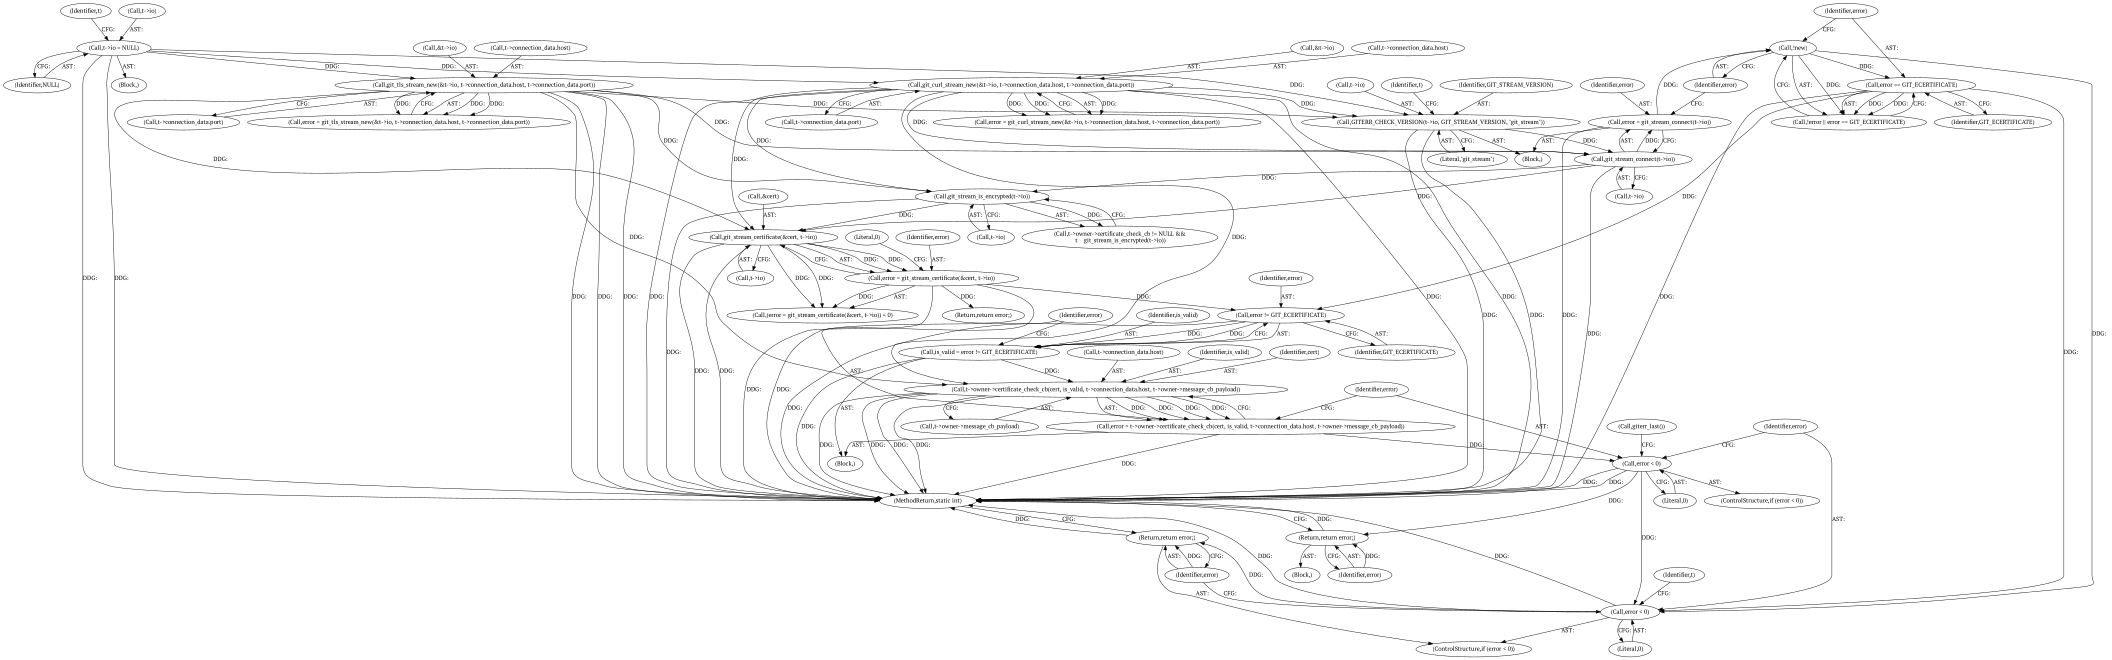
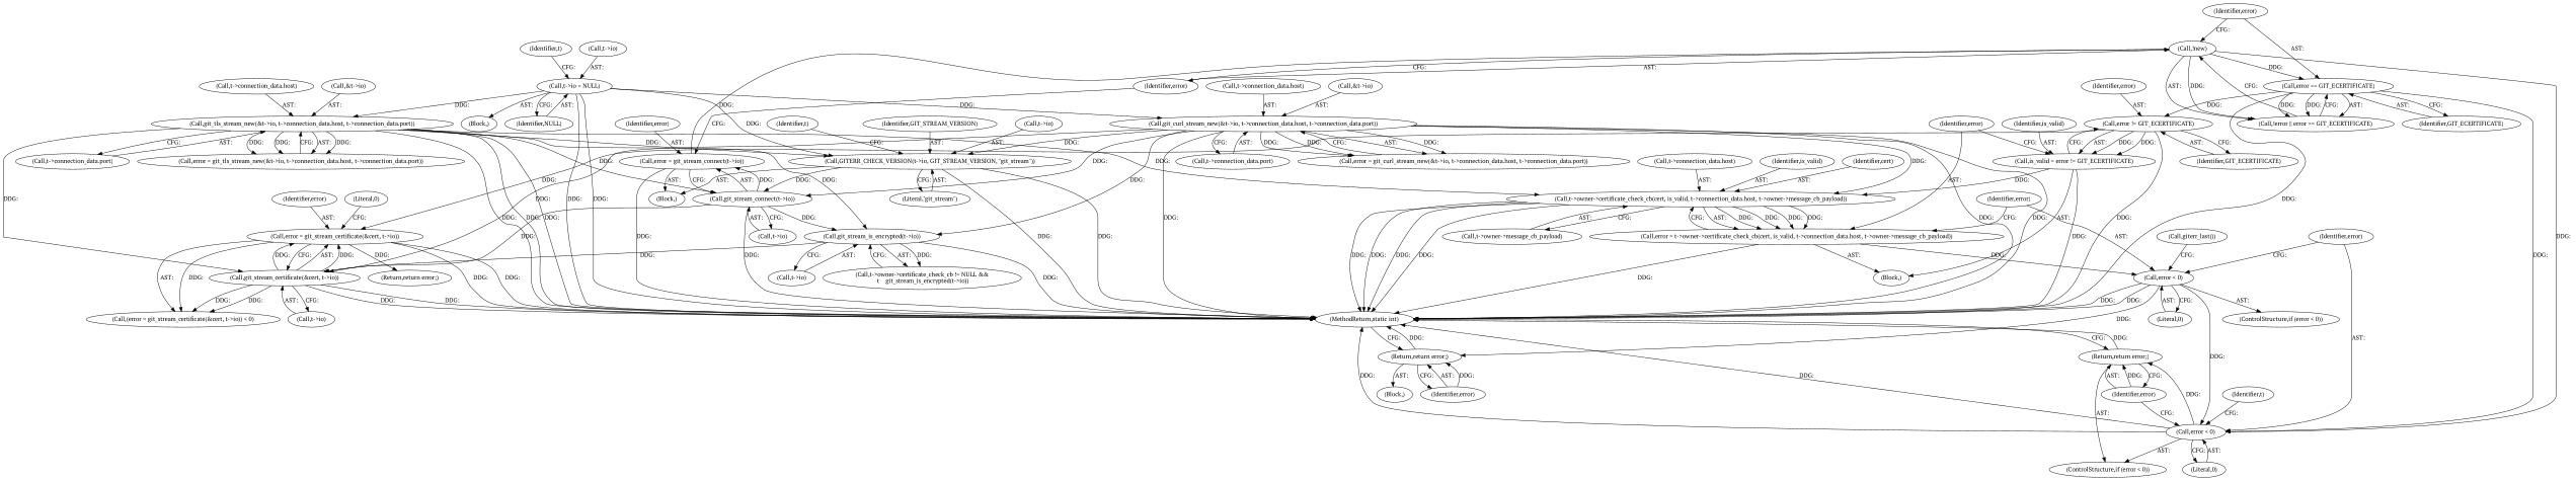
  digraph {
    fontname="PT Serif"
    node [fontname="PT Serif"]
    edge [fontname="PT Serif"]
    n1 [label="(Call,error != GIT_ECERTIFICATE)"]
    n2 [label="(Call,is_valid = error != GIT_ECERTIFICATE)"]
    n3 [label="(Identifier,GIT_ECERTIFICATE)"]
    n4 [label="(MethodReturn,static int)"]
    n5 [label="(Call,t->owner->certificate_check_cb(cert, is_valid, t->connection_data.host, t->owner->message_cb_payload))"]
    n6 [label="(Block,)"]
    n7 [label="(Return,return error;)"]
    n8 [label="(Return,return error;)"]
    n9 [label="(Call,error = git_stream_certificate(&cert, t->io))"]
    n10 [label="(Call,git_stream_certificate(&cert, t->io))"]
    n11 [label="(Call,(error = git_stream_certificate(&cert, t->io)) < 0)"]
    n12 [label="(Return,return error;)"]
    n13 [label="(Call,t->io)"]
    n14 [label="(Call,git_curl_stream_new(&t->io, t->connection_data.host, t->connection_data.port))"]
    n15 [label="(Call,git_stream_is_encrypted(t->io))"]
    n16 [label="(Call,git_stream_connect(t->io))"]
    n17 [label="(Call,GITERR_CHECK_VERSION(t->io, GIT_STREAM_VERSION, \"git_stream\"))"]
    n18 [label="(Call,error = git_curl_stream_new(&t->io, t->connection_data.host, t->connection_data.port))"]
    n19 [label="(Call,t->connection_data.port)"]
    n20 [label="(Call,t->io)"]
    n21 [label="(Call,t->owner->certificate_check_cb != NULL &&\n \t    git_stream_is_encrypted(t->io))"]
    n22 [label="(Call,error = git_stream_connect(t->io))"]
    n23 [label="(Call,t->io)"]
    n24 [label="(Block,)"]
    n25 [label="(Literal,\"git_stream\")"]
    n26 [label="(Call,error = t->owner->certificate_check_cb(cert, is_valid, t->connection_data.host, t->owner->message_cb_payload))"]
    n27 [label="(Call,t->owner->message_cb_payload)"]
    n28 [label="(Call,t->io = NULL)"]
    n29 [label="(Call,git_tls_stream_new(&t->io, t->connection_data.host, t->connection_data.port))"]
    n30 [label="(Block,)"]
    n31 [label="(Identifier,NULL)"]
    n32 [label="(Call,t->connection_data.port)"]
    n33 [label="(Call,error = git_tls_stream_new(&t->io, t->connection_data.host, t->connection_data.port))"]
    n34 [label="(Call,!new)"]
    n35 [label="(Call,error == GIT_ECERTIFICATE)"]
    n36 [label="(Call,error < 0)"]
    n37 [label="(Call,!error || error == GIT_ECERTIFICATE)"]
    n38 [label="(Identifier,GIT_ECERTIFICATE)"]
    n39 [label="(ControlStructure,if (error < 0))"]
    n40 [label="(Literal,0)"]
    n41 [label="(Identifier,error)"]
    n42 [label="(Call,error < 0)"]
    n43 [label="(Literal,0)"]
    n44 [label="(ControlStructure,if (error < 0))"]
    n45 [label="(Identifier,error)"]
    n46 [label="(Block,)"]
    n47 [label="(Identifier,error)"]
    n48 [label="(Call,t->io)"]
    n49 [label="(Identifier,error)"]
    n50 [label="(Call,t->connection_data.host)"]
    n51 [label="(Call,giterr_last())"]
    n52 [label="(Call,t->connection_data.host)"]
    n53 [label="(Call,&t->io)"]
    n54 [label="(Identifier,is_valid)"]
    n55 [label="(Identifier,t)"]
    n56 [label="(Call,&t->io)"]
    n57 [label="(Identifier,t)"]
    n58 [label="(Identifier,GIT_STREAM_VERSION)"]
    n59 [label="(Identifier,t)"]
    n60 [label="(Call,t->io)"]
    n61 [label="(Identifier,cert)"]
    n62 [label="(Literal,0)"]
    n63 [label="(Identifier,error)"]
    n64 [label="(Identifier,error)"]
    n65 [label="(Identifier,error)"]
    n66 [label="(Identifier,is_valid)"]
    n67 [label="(Identifier,error)"]
    n68 [label="(Identifier,error)"]
    n69 [label="(Call,t->connection_data.host)"]
    n70 [label="(Identifier,error)"]
-   n71 [label="(Call,&cert)"]
    n1 -> n2 [label="AST: "]
    n1 -> n2 [label="DDG: "]
    n1 -> n2 [label="DDG: "]
    n1 -> n3 [label="CFG: "]
    n1 -> n4 [label="DDG: "]
    n2 -> n1 [label="CFG: "]
    n2 -> n4 [label="DDG: "]
    n2 -> n5 [label="DDG: "]
    n2 -> n6 [label="AST: "]
    n3 -> n1 [label="AST: "]
    n4 -> n7 [label="CFG: "]
    n4 -> n8 [label="CFG: "]
    n5 -> n4 [label="DDG: "]
    n5 -> n4 [label="DDG: "]
    n5 -> n4 [label="DDG: "]
    n5 -> n4 [label="DDG: "]
    n5 -> n26 [label="AST: "]
    n5 -> n26 [label="DDG: "]
    n5 -> n26 [label="DDG: "]
    n5 -> n26 [label="DDG: "]
    n5 -> n26 [label="DDG: "]
    n5 -> n27 [label="CFG: "]
    n7 -> n4 [label="DDG: "]
    n7 -> n45 [label="CFG: "]
    n7 -> n46 [label="AST: "]
    n8 -> n4 [label="DDG: "]
    n8 -> n39 [label="AST: "]
    n8 -> n47 [label="CFG: "]
-   n9 -> n1 [label="DDG: "]
+   n1 -> n9 [label="DDG: "]
    n9 -> n4 [label="DDG: "]
    n9 -> n4 [label="DDG: "]
    n9 -> n10 [label="CFG: "]
    n9 -> n11 [label="AST: "]
    n9 -> n11 [label="DDG: "]
    n9 -> n12 [label="DDG: "]
    n10 -> n4 [label="DDG: "]
    n10 -> n4 [label="DDG: "]
    n10 -> n9 [label="AST: "]
    n10 -> n9 [label="DDG: "]
    n10 -> n9 [label="DDG: "]
    n10 -> n11 [label="DDG: "]
    n10 -> n11 [label="DDG: "]
    n10 -> n13 [label="CFG: "]
    n13 -> n10 [label="AST: "]
    n14 -> n4 [label="DDG: "]
    n14 -> n4 [label="DDG: "]
    n14 -> n4 [label="DDG: "]
    n14 -> n5 [label="DDG: "]
    n14 -> n10 [label="DDG: "]
    n14 -> n15 [label="DDG: "]
    n14 -> n16 [label="DDG: "]
    n14 -> n17 [label="DDG: "]
    n14 -> n18 [label="AST: "]
    n14 -> n18 [label="DDG: "]
    n14 -> n18 [label="DDG: "]
    n14 -> n18 [label="DDG: "]
    n14 -> n19 [label="CFG: "]
    n15 -> n4 [label="DDG: "]
    n15 -> n10 [label="DDG: "]
    n15 -> n20 [label="CFG: "]
    n15 -> n21 [label="AST: "]
    n15 -> n21 [label="DDG: "]
    n16 -> n4 [label="DDG: "]
    n16 -> n10 [label="DDG: "]
    n16 -> n15 [label="DDG: "]
    n16 -> n22 [label="AST: "]
    n16 -> n22 [label="DDG: "]
    n16 -> n23 [label="CFG: "]
    n17 -> n4 [label="DDG: "]
    n17 -> n4 [label="DDG: "]
    n17 -> n16 [label="DDG: "]
    n17 -> n24 [label="AST: "]
    n17 -> n25 [label="CFG: "]
    n18 -> n14 [label="CFG: "]
    n19 -> n14 [label="AST: "]
    n20 -> n15 [label="AST: "]
    n21 -> n15 [label="CFG: "]
    n22 -> n4 [label="DDG: "]
    n22 -> n16 [label="CFG: "]
    n22 -> n24 [label="AST: "]
    n22 -> n34 [label="DDG: "]
    n23 -> n16 [label="AST: "]
    n25 -> n17 [label="AST: "]
    n26 -> n4 [label="DDG: "]
    n26 -> n5 [label="CFG: "]
    n26 -> n6 [label="AST: "]
    n26 -> n42 [label="DDG: "]
    n27 -> n5 [label="AST: "]
    n28 -> n4 [label="DDG: "]
    n28 -> n4 [label="DDG: "]
    n28 -> n14 [label="DDG: "]
    n28 -> n17 [label="DDG: "]
    n28 -> n29 [label="DDG: "]
    n28 -> n30 [label="AST: "]
    n28 -> n31 [label="CFG: "]
    n29 -> n4 [label="DDG: "]
    n29 -> n4 [label="DDG: "]
    n29 -> n4 [label="DDG: "]
    n29 -> n5 [label="DDG: "]
    n29 -> n10 [label="DDG: "]
    n29 -> n15 [label="DDG: "]
    n29 -> n16 [label="DDG: "]
    n29 -> n17 [label="DDG: "]
    n29 -> n32 [label="CFG: "]
    n29 -> n33 [label="AST: "]
    n29 -> n33 [label="DDG: "]
    n29 -> n33 [label="DDG: "]
    n29 -> n33 [label="DDG: "]
    n31 -> n28 [label="AST: "]
    n32 -> n29 [label="AST: "]
    n33 -> n29 [label="CFG: "]
    n34 -> n35 [label="DDG: "]
    n34 -> n36 [label="DDG: "]
    n34 -> n37 [label="AST: "]
    n34 -> n37 [label="DDG: "]
    n34 -> n41 [label="CFG: "]
    n35 -> n1 [label="DDG: "]
    n35 -> n4 [label="DDG: "]
    n35 -> n36 [label="DDG: "]
    n35 -> n37 [label="AST: "]
    n35 -> n37 [label="DDG: "]
    n35 -> n37 [label="DDG: "]
    n35 -> n38 [label="CFG: "]
    n36 -> n4 [label="DDG: "]
    n36 -> n4 [label="DDG: "]
    n36 -> n8 [label="DDG: "]
    n36 -> n39 [label="AST: "]
    n36 -> n40 [label="CFG: "]
    n37 -> n34 [label="CFG: "]
    n37 -> n35 [label="CFG: "]
    n38 -> n35 [label="AST: "]
    n40 -> n36 [label="AST: "]
    n41 -> n22 [label="CFG: "]
    n41 -> n34 [label="AST: "]
    n42 -> n4 [label="DDG: "]
    n42 -> n4 [label="DDG: "]
    n42 -> n7 [label="DDG: "]
    n42 -> n36 [label="DDG: "]
    n42 -> n43 [label="CFG: "]
    n42 -> n44 [label="AST: "]
    n43 -> n42 [label="AST: "]
    n45 -> n7 [label="AST: "]
    n45 -> n7 [label="DDG: "]
    n47 -> n8 [label="AST: "]
    n47 -> n8 [label="DDG: "]
    n47 -> n36 [label="CFG: "]
    n48 -> n17 [label="AST: "]
    n49 -> n22 [label="AST: "]
    n50 -> n14 [label="AST: "]
    n51 -> n42 [label="CFG: "]
    n52 -> n5 [label="AST: "]
    n53 -> n14 [label="AST: "]
    n54 -> n5 [label="AST: "]
    n55 -> n36 [label="CFG: "]
    n56 -> n29 [label="AST: "]
    n57 -> n17 [label="CFG: "]
    n58 -> n17 [label="AST: "]
    n59 -> n28 [label="CFG: "]
    n60 -> n28 [label="AST: "]
    n61 -> n5 [label="AST: "]
    n62 -> n9 [label="CFG: "]
    n63 -> n9 [label="AST: "]
    n64 -> n1 [label="AST: "]
    n65 -> n34 [label="CFG: "]
    n65 -> n35 [label="AST: "]
    n66 -> n2 [label="AST: "]
    n67 -> n2 [label="CFG: "]
    n67 -> n26 [label="AST: "]
    n68 -> n26 [label="CFG: "]
    n68 -> n42 [label="AST: "]
    n69 -> n29 [label="AST: "]
    n70 -> n36 [label="AST: "]
    n70 -> n42 [label="CFG: "]
-   n71 -> n10 [label="AST: "]
  }
